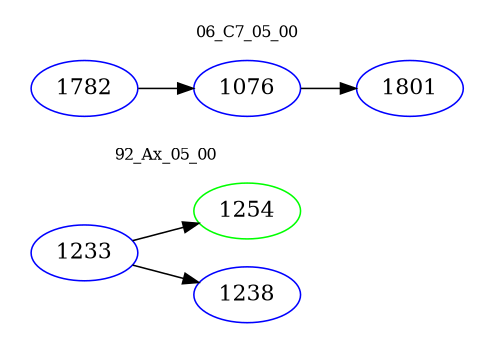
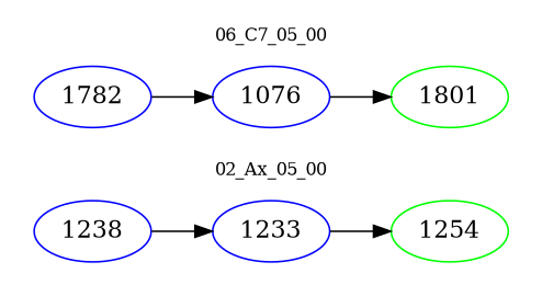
  digraph {
    rankdir=LR
    node [color=blue]
    edge [color=black]
    n1 [label=1238]
    n2 [label=1233]
    n3 [color=green label=1254]
    n4 [label=1782]
    n5 [label=1076]
-   n6 [label=1801]
+   n6 [color=green label=1801]
    subgraph cluster_1 {
      color=white
      fontsize=10
-     label="92_Ax_05_00"
+     label="02_Ax_05_00"
      n1
      n2
      n3
    }
    subgraph cluster_2 {
      color=white
      fontsize=10
      label="06_C7_05_00"
      n4
      n5
      n6
    }
-   n2 -> n1
+   n1 -> n2
    n2 -> n3
    n4 -> n5
    n5 -> n6
  }
